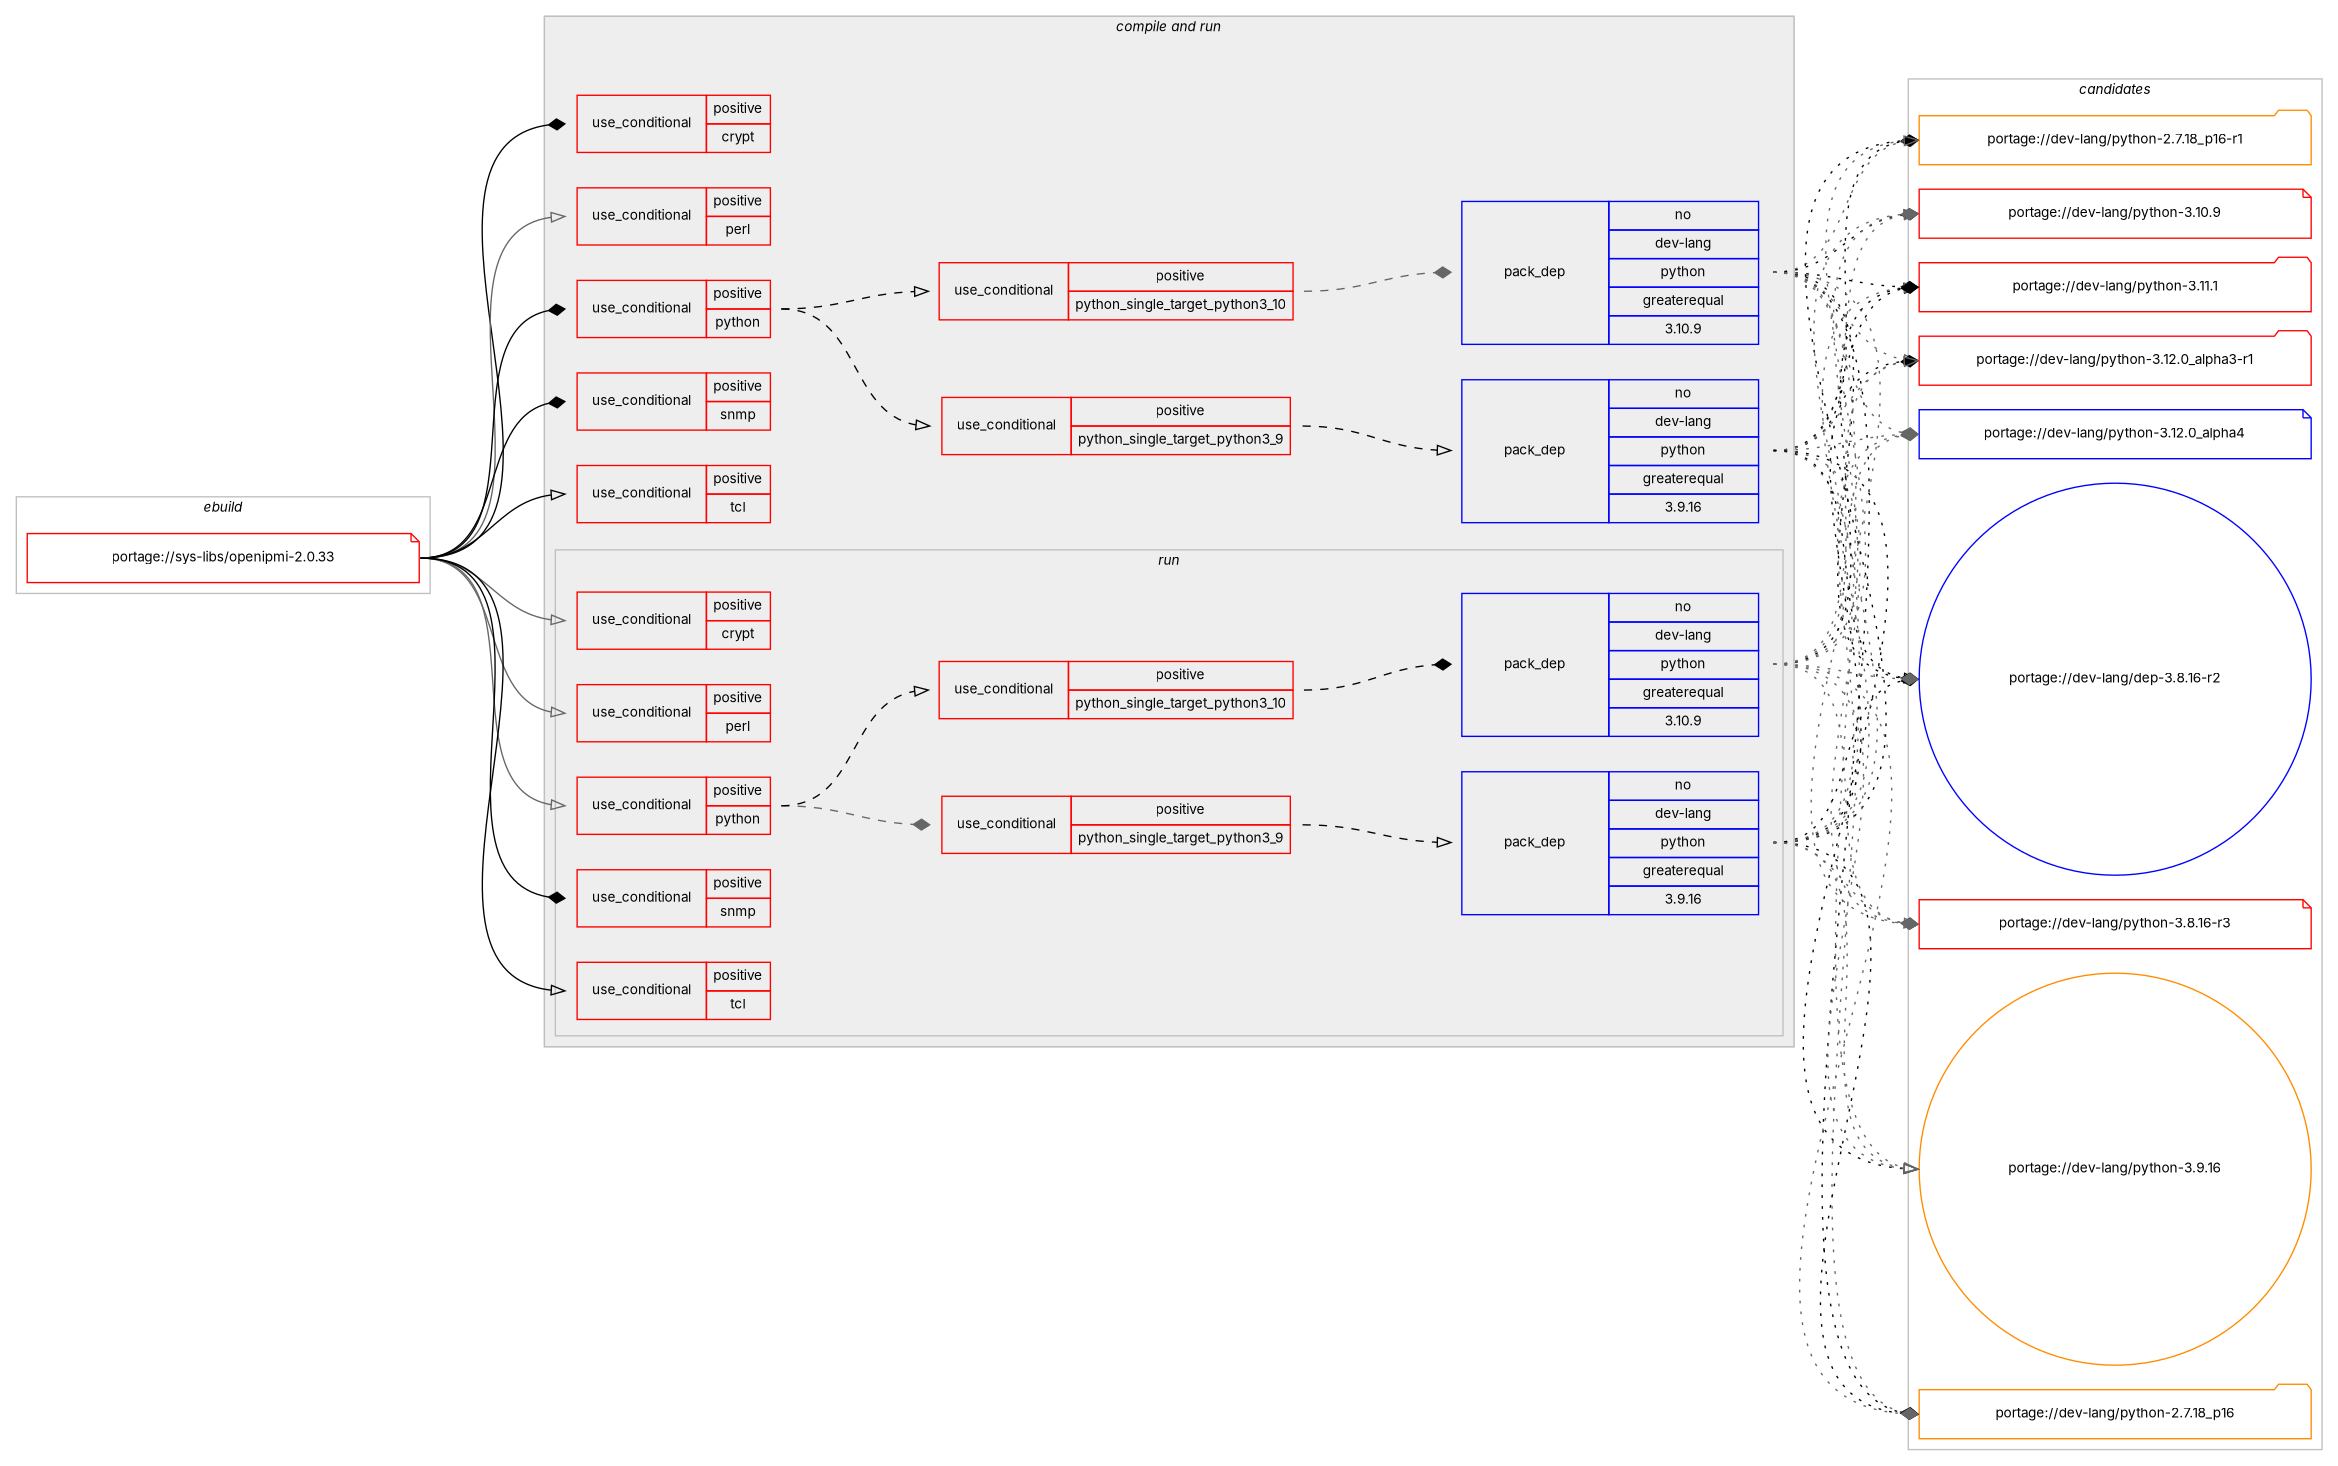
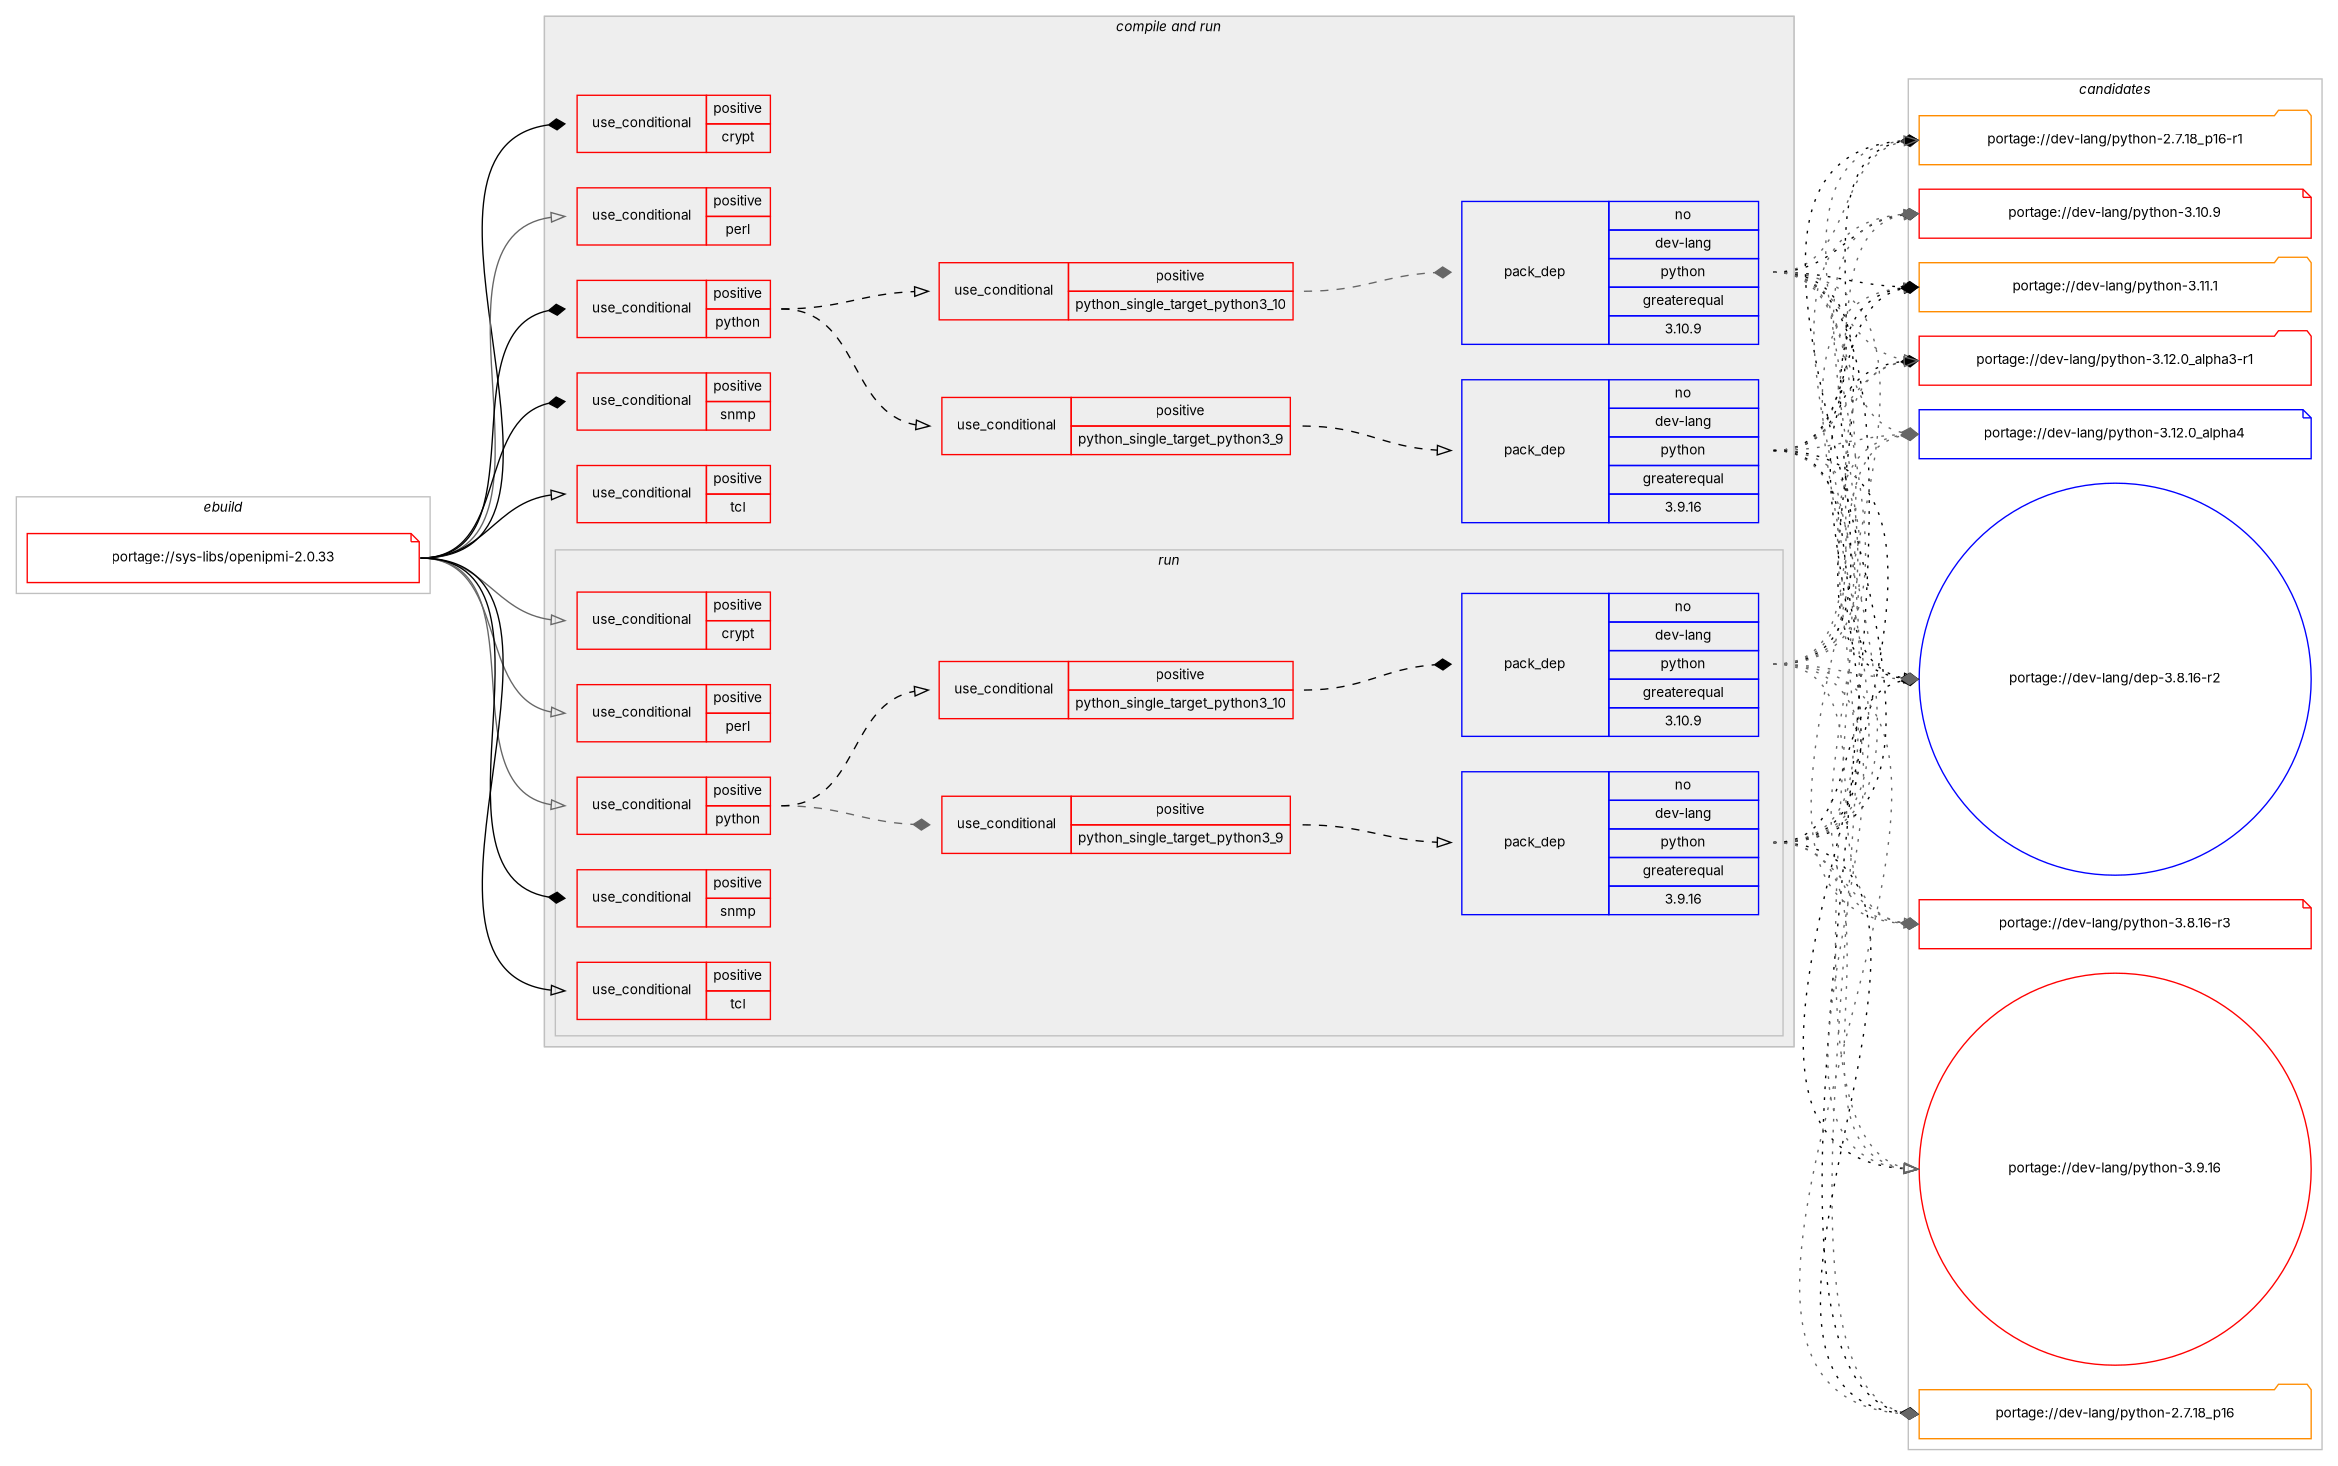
  digraph {
    compound=true
    concentrate=true
    fontname=Inter
    fontsize=10
    newrank=true
    rankdir=LR
    ranksep=1.5
    node [color=red fontname=Inter fontsize=10 shape=none]
    edge [arrowhead=diamond color=gray40 fontname=Inter headport=w style=dotted tailport=e weight=100]
    n1 [label="portage://sys-libs/openipmi-2.0.33" shape=note width=4]
    n2 [label=<<TABLE BORDER="0" CELLBORDER="1" CELLSPACING="0" CELLPADDING="4"><TR><TD ROWSPAN="3" CELLPADDING="10">use_conditional</TD></TR><TR><TD>positive</TD></TR><TR><TD>crypt</TD></TR></TABLE>>]
    n3 [label=<<TABLE BORDER="0" CELLBORDER="1" CELLSPACING="0" CELLPADDING="4"><TR><TD ROWSPAN="3" CELLPADDING="10">use_conditional</TD></TR><TR><TD>positive</TD></TR><TR><TD>perl</TD></TR></TABLE>>]
    n4 [color=blue label=<<TABLE BORDER="0" CELLBORDER="1" CELLSPACING="0" CELLPADDING="4" WIDTH="220"><TR><TD ROWSPAN="6" CELLPADDING="30">pack_dep</TD></TR><TR><TD WIDTH="110">no</TD></TR><TR><TD>dev-lang</TD></TR><TR><TD>python</TD></TR><TR><TD>greaterequal</TD></TR><TR><TD>3.9.16</TD></TR></TABLE>>]
    n5 [label=<<TABLE BORDER="0" CELLBORDER="1" CELLSPACING="0" CELLPADDING="4"><TR><TD ROWSPAN="3" CELLPADDING="10">use_conditional</TD></TR><TR><TD>positive</TD></TR><TR><TD>python_single_target_python3_9</TD></TR></TABLE>>]
    n6 [color=blue label=<<TABLE BORDER="0" CELLBORDER="1" CELLSPACING="0" CELLPADDING="4" WIDTH="220"><TR><TD ROWSPAN="6" CELLPADDING="30">pack_dep</TD></TR><TR><TD WIDTH="110">no</TD></TR><TR><TD>dev-lang</TD></TR><TR><TD>python</TD></TR><TR><TD>greaterequal</TD></TR><TR><TD>3.10.9</TD></TR></TABLE>>]
    n7 [label=<<TABLE BORDER="0" CELLBORDER="1" CELLSPACING="0" CELLPADDING="4"><TR><TD ROWSPAN="3" CELLPADDING="10">use_conditional</TD></TR><TR><TD>positive</TD></TR><TR><TD>python_single_target_python3_10</TD></TR></TABLE>>]
    n8 [label=<<TABLE BORDER="0" CELLBORDER="1" CELLSPACING="0" CELLPADDING="4"><TR><TD ROWSPAN="3" CELLPADDING="10">use_conditional</TD></TR><TR><TD>positive</TD></TR><TR><TD>python</TD></TR></TABLE>>]
    n9 [label=<<TABLE BORDER="0" CELLBORDER="1" CELLSPACING="0" CELLPADDING="4"><TR><TD ROWSPAN="3" CELLPADDING="10">use_conditional</TD></TR><TR><TD>positive</TD></TR><TR><TD>snmp</TD></TR></TABLE>>]
    n10 [label=<<TABLE BORDER="0" CELLBORDER="1" CELLSPACING="0" CELLPADDING="4"><TR><TD ROWSPAN="3" CELLPADDING="10">use_conditional</TD></TR><TR><TD>positive</TD></TR><TR><TD>tcl</TD></TR></TABLE>>]
    n11 [label=<<TABLE BORDER="0" CELLBORDER="1" CELLSPACING="0" CELLPADDING="4"><TR><TD ROWSPAN="3" CELLPADDING="10">use_conditional</TD></TR><TR><TD>positive</TD></TR><TR><TD>crypt</TD></TR></TABLE>>]
    n12 [label=<<TABLE BORDER="0" CELLBORDER="1" CELLSPACING="0" CELLPADDING="4"><TR><TD ROWSPAN="3" CELLPADDING="10">use_conditional</TD></TR><TR><TD>positive</TD></TR><TR><TD>perl</TD></TR></TABLE>>]
    n13 [color=blue label=<<TABLE BORDER="0" CELLBORDER="1" CELLSPACING="0" CELLPADDING="4" WIDTH="220"><TR><TD ROWSPAN="6" CELLPADDING="30">pack_dep</TD></TR><TR><TD WIDTH="110">no</TD></TR><TR><TD>dev-lang</TD></TR><TR><TD>python</TD></TR><TR><TD>greaterequal</TD></TR><TR><TD>3.9.16</TD></TR></TABLE>>]
    n14 [label=<<TABLE BORDER="0" CELLBORDER="1" CELLSPACING="0" CELLPADDING="4"><TR><TD ROWSPAN="3" CELLPADDING="10">use_conditional</TD></TR><TR><TD>positive</TD></TR><TR><TD>python_single_target_python3_9</TD></TR></TABLE>>]
    n15 [color=blue label=<<TABLE BORDER="0" CELLBORDER="1" CELLSPACING="0" CELLPADDING="4" WIDTH="220"><TR><TD ROWSPAN="6" CELLPADDING="30">pack_dep</TD></TR><TR><TD WIDTH="110">no</TD></TR><TR><TD>dev-lang</TD></TR><TR><TD>python</TD></TR><TR><TD>greaterequal</TD></TR><TR><TD>3.10.9</TD></TR></TABLE>>]
    n16 [label=<<TABLE BORDER="0" CELLBORDER="1" CELLSPACING="0" CELLPADDING="4"><TR><TD ROWSPAN="3" CELLPADDING="10">use_conditional</TD></TR><TR><TD>positive</TD></TR><TR><TD>python_single_target_python3_10</TD></TR></TABLE>>]
    n17 [label=<<TABLE BORDER="0" CELLBORDER="1" CELLSPACING="0" CELLPADDING="4"><TR><TD ROWSPAN="3" CELLPADDING="10">use_conditional</TD></TR><TR><TD>positive</TD></TR><TR><TD>python</TD></TR></TABLE>>]
    n18 [label=<<TABLE BORDER="0" CELLBORDER="1" CELLSPACING="0" CELLPADDING="4"><TR><TD ROWSPAN="3" CELLPADDING="10">use_conditional</TD></TR><TR><TD>positive</TD></TR><TR><TD>snmp</TD></TR></TABLE>>]
    n19 [label=<<TABLE BORDER="0" CELLBORDER="1" CELLSPACING="0" CELLPADDING="4"><TR><TD ROWSPAN="3" CELLPADDING="10">use_conditional</TD></TR><TR><TD>positive</TD></TR><TR><TD>tcl</TD></TR></TABLE>>]
    n20 [color=darkorange label="portage://dev-lang/python-2.7.18_p16" shape=folder width=4]
    n21 [color=darkorange label="portage://dev-lang/python-2.7.18_p16-r1" shape=folder width=4]
    n22 [label="portage://dev-lang/python-3.10.9" shape=note width=4]
-   n23 [label="portage://dev-lang/python-3.11.1" shape=folder width=4]
+   n23 [color=darkorange label="portage://dev-lang/python-3.11.1" shape=folder width=4]
    n24 [label="portage://dev-lang/python-3.12.0_alpha3-r1" shape=folder width=4]
    n25 [color=blue label="portage://dev-lang/python-3.12.0_alpha4" shape=note width=4]
    n26 [color=blue label="portage://dev-lang/dep-3.8.16-r2" shape=circle width=4]
    n27 [label="portage://dev-lang/python-3.8.16-r3" shape=note width=4]
-   n28 [color=darkorange label="portage://dev-lang/python-3.9.16" shape=circle width=4]
+   n28 [label="portage://dev-lang/python-3.9.16" shape=circle width=4]
    subgraph cluster_1 {
      color=gray
      label=<<i>ebuild</i>>
      rank=same
      n1
    }
    subgraph cluster_2 {
      color=gray
      label=<<i>dependencies</i>>
      subgraph cluster_3 {
        color=gray
        fillcolor="#eeeeee"
        label=<<i>compile</i>>
        style=filled
        subgraph sub_4 {
          color=gray
          fillcolor="#eeeeee"
          label=<<i>compile</i>>
          style=filled
          n2
        }
        subgraph sub_5 {
          color=gray
          fillcolor="#eeeeee"
          label=<<i>compile</i>>
          style=filled
          n3
        }
        subgraph sub_6 {
          color=gray
          fillcolor="#eeeeee"
          label=<<i>compile</i>>
          style=filled
          n8
          subgraph sub_7 {
            color=gray
            fillcolor="#eeeeee"
            label=<<i>compile</i>>
            style=filled
            n5
            subgraph sub_8 {
              color=gray
              fillcolor="#eeeeee"
              label=<<i>compile</i>>
              style=filled
              n4
            }
          }
          subgraph sub_9 {
            color=gray
            fillcolor="#eeeeee"
            label=<<i>compile</i>>
            style=filled
            n7
            subgraph sub_10 {
              color=gray
              fillcolor="#eeeeee"
              label=<<i>compile</i>>
              style=filled
              n6
            }
          }
        }
        subgraph sub_11 {
          color=gray
          fillcolor="#eeeeee"
          label=<<i>compile</i>>
          style=filled
          n9
        }
        subgraph sub_12 {
          color=gray
          fillcolor="#eeeeee"
          label=<<i>compile</i>>
          style=filled
          n10
        }
      }
      subgraph cluster_13 {
        color=gray
        fillcolor="#eeeeee"
        label=<<i>compile and run</i>>
        style=filled
      }
      subgraph cluster_14 {
        color=gray
        fillcolor="#eeeeee"
        label=<<i>run</i>>
        style=filled
        subgraph sub_15 {
          color=gray
          fillcolor="#eeeeee"
          label=<<i>run</i>>
          style=filled
          n11
        }
        subgraph sub_16 {
          color=gray
          fillcolor="#eeeeee"
          label=<<i>run</i>>
          style=filled
          n12
        }
        subgraph sub_17 {
          color=gray
          fillcolor="#eeeeee"
          label=<<i>run</i>>
          style=filled
          n17
          subgraph sub_18 {
            color=gray
            fillcolor="#eeeeee"
            label=<<i>run</i>>
            style=filled
            n14
            subgraph sub_19 {
              color=gray
              fillcolor="#eeeeee"
              label=<<i>run</i>>
              style=filled
              n13
            }
          }
          subgraph sub_20 {
            color=gray
            fillcolor="#eeeeee"
            label=<<i>run</i>>
            style=filled
            n16
            subgraph sub_21 {
              color=gray
              fillcolor="#eeeeee"
              label=<<i>run</i>>
              style=filled
              n15
            }
          }
        }
        subgraph sub_22 {
          color=gray
          fillcolor="#eeeeee"
          label=<<i>run</i>>
          style=filled
          n18
        }
        subgraph sub_23 {
          color=gray
          fillcolor="#eeeeee"
          label=<<i>run</i>>
          style=filled
          n19
        }
      }
    }
    subgraph cluster_24 {
      color=gray
      label=<<i>candidates</i>>
      rank=same
      subgraph sub_25 {
        color=black
        label=<<i>candidates</i>>
        nodesep=1
        rank=same
        n20
        n21
        n22
        n23
        n24
        n25
        n26
        n27
        n28
      }
      subgraph sub_26 {
        color=black
        label=<<i>candidates</i>>
        nodesep=1
        rank=same
        n20
        n21
        n22
        n23
        n24
        n25
        n26
        n27
        n28
      }
      subgraph sub_27 {
        color=black
        label=<<i>candidates</i>>
        nodesep=1
        rank=same
        n20
        n21
        n22
        n23
        n24
        n25
        n26
        n27
        n28
      }
      subgraph sub_28 {
        color=black
        label=<<i>candidates</i>>
        nodesep=1
        rank=same
        n20
        n21
        n22
        n23
        n24
        n25
        n26
        n27
        n28
      }
    }
    n1 -> n2 [color=black style=solid weight=20]
    n1 -> n3 [arrowhead=onormal style=solid weight=20]
    n1 -> n8 [color=black style=solid weight=20]
    n1 -> n9 [color=black style=solid weight=20]
    n1 -> n10 [arrowhead=onormal color=black style=solid weight=20]
    n1 -> n11 [arrowhead=onormal style=solid weight=20]
    n1 -> n12 [arrowhead=onormal style=solid weight=20]
    n1 -> n17 [arrowhead=onormal style=solid weight=20]
    n1 -> n18 [color=black style=solid weight=20]
    n1 -> n19 [arrowhead=onormal color=black style=solid weight=20]
    n4 -> n20
    n4 -> n21 [color=black]
    n4 -> n22 [arrowhead=onormal]
    n4 -> n23 [arrowhead=onormal color=black]
    n4 -> n24
    n4 -> n25
    n4 -> n26 [arrowhead=onormal color=black]
    n4 -> n27
    n4 -> n28 [arrowhead=onormal color=black]
    n5 -> n4 [arrowhead=onormal color=black style=dashed weight=20]
    n6 -> n20 [color=black]
    n6 -> n21
    n6 -> n22 [color=black]
    n6 -> n23 [color=black]
    n6 -> n24 [arrowhead=onormal]
    n6 -> n25
    n6 -> n26 [color=black]
    n6 -> n27
    n6 -> n28 [arrowhead=onormal]
    n7 -> n6 [style=dashed weight=20]
    n8 -> n5 [arrowhead=onormal color=black style=dashed weight=20]
    n8 -> n7 [arrowhead=onormal color=black style=dashed weight=20]
    n13 -> n20 [color=black]
    n13 -> n21 [color=black]
    n13 -> n22
    n13 -> n23 [arrowhead=onormal]
    n13 -> n24 [color=black]
    n13 -> n25
    n13 -> n26 [color=black]
    n13 -> n27 [arrowhead=onormal]
    n13 -> n28 [arrowhead=onormal]
    n14 -> n13 [arrowhead=onormal color=black style=dashed weight=20]
    n15 -> n20
    n15 -> n21 [arrowhead=onormal]
    n15 -> n22 [arrowhead=onormal]
    n15 -> n23 [color=black]
    n15 -> n24 [arrowhead=onormal]
    n15 -> n25
    n15 -> n26
    n15 -> n27
    n15 -> n28 [arrowhead=onormal]
    n16 -> n15 [color=black style=dashed weight=20]
    n17 -> n14 [style=dashed weight=20]
    n17 -> n16 [arrowhead=onormal color=black style=dashed weight=20]
  }
